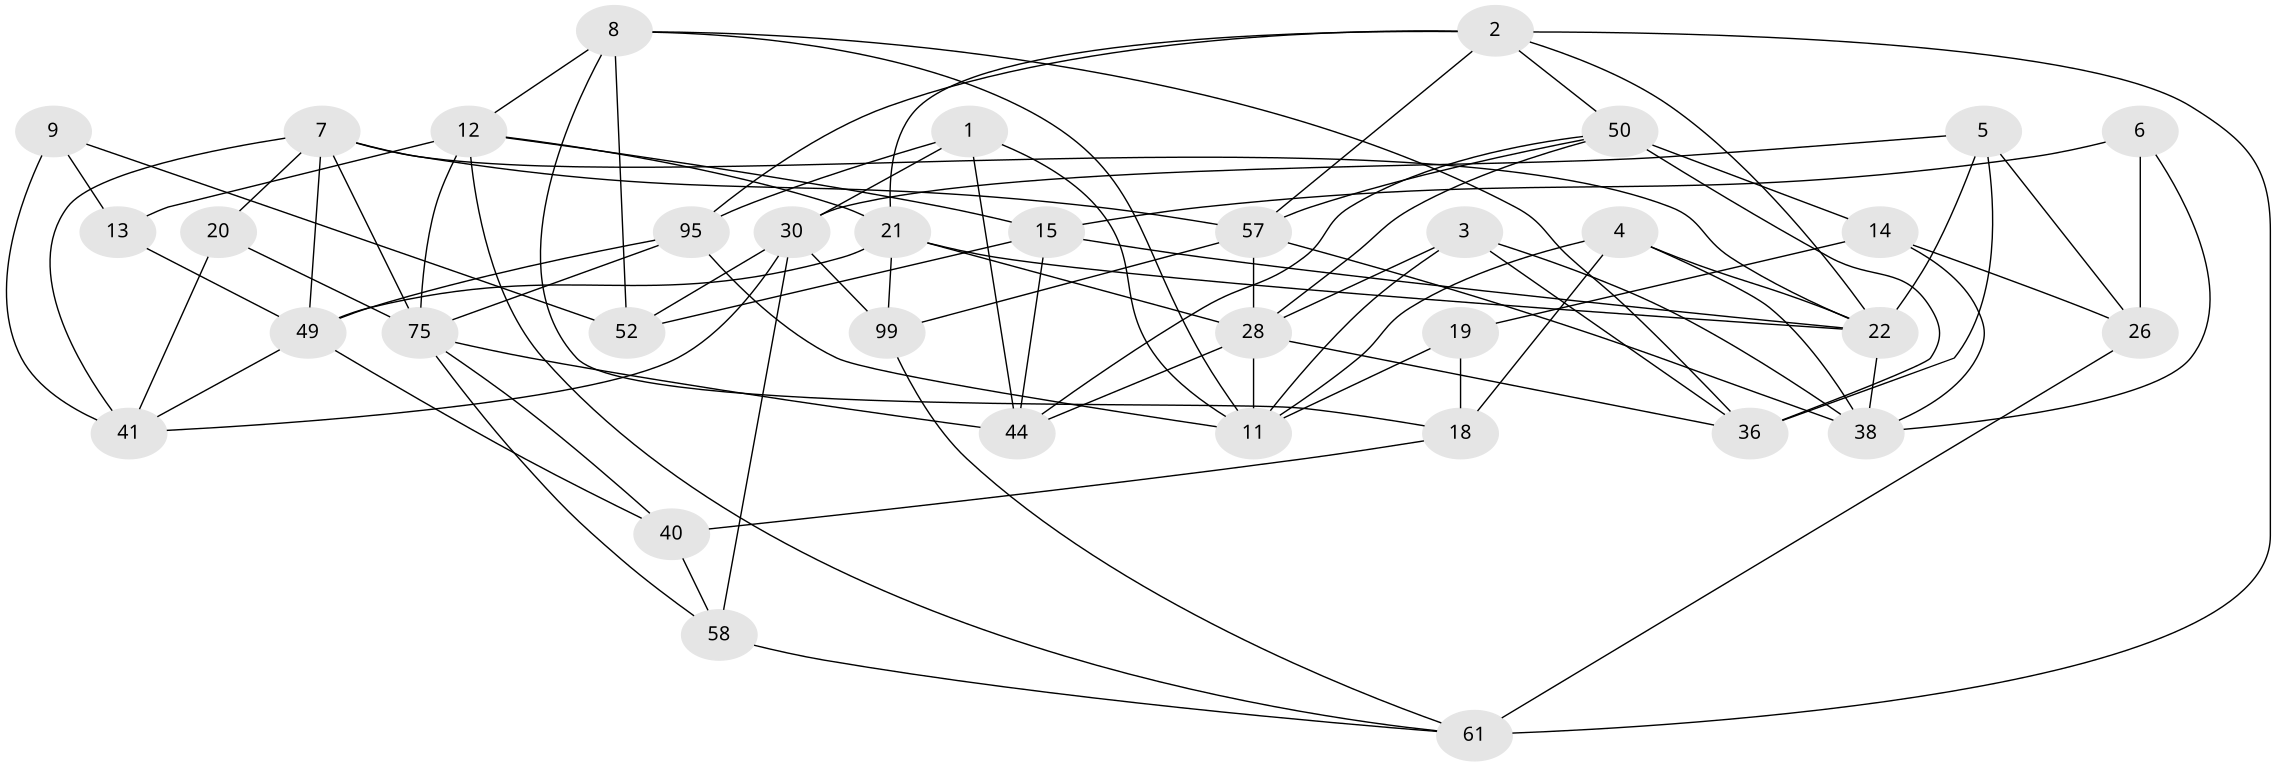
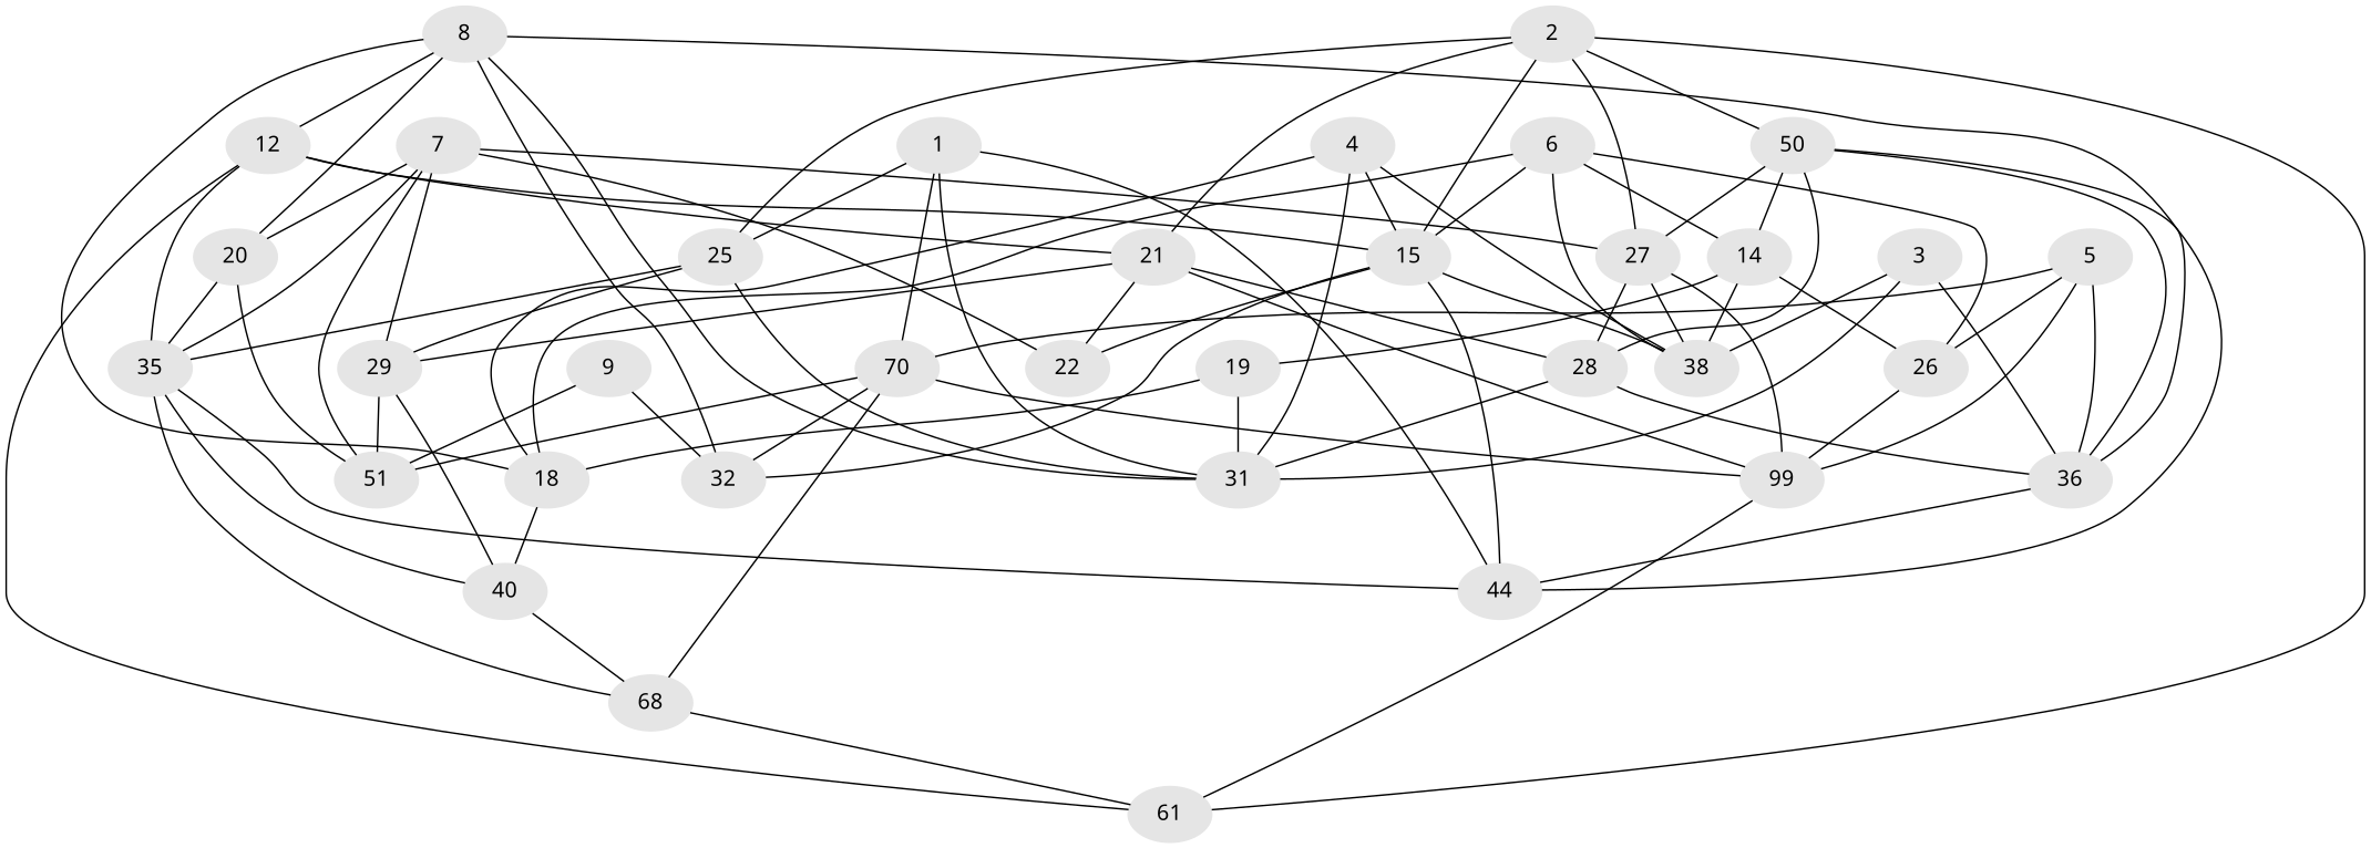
  graph {
    fontname="Noto Sans"
    node [color=gray90 fontname="Noto Sans" style=filled]
    edge [fontname="Noto Sans"]
-   25 [super="+33" label=95]
-   31 [super="+34" label=11]
-   29 [super="+37" label=49]
-   35 [super="+42" label=75]
+   25 [super="+33"]
+   31 [super="+34"]
+   29 [super="+37"]
+   35 [super="+42"]
    1
-   30 [super="+48"]
+   30 [super="+48" label=70]
    44 [super="+53"]
-   51 [super="+55" label=41]
-   32 [label=52]
+   51 [super="+55"]
+   32
    n10 [label=99]
-   58
+   58 [label=68]
    2 [super="+43"]
    n13 [label=50 super="+64"]
    15 [super="+50"]
    21 [super="+60"]
-   27 [super="+52" label=57]
+   27 [super="+52"]
    61 [super="+63"]
    28 [super="+41"]
    36 [super="+54"]
    14 [super="+62"]
    22 [super="+56"]
    38 [super="+45"]
    3 [super="+11"]
    5 [super="+24"]
    26 [super="+49"]
    18 [super="+47"]
    40
    4
    6 [super="+19"]
    n30 [label=19]
    7 [super="+23"]
    20
-   13
    8 [super="+57"]
    12 [super="+46"]
    9 [super="+16"]
    25 -- 31
    25 -- 29
    25 -- 35
    29 -- 51
    29 -- 40
    35 -- 44
    35 -- 58
    35 -- 40
    1 -- 25
    1 -- 31
    1 -- 30
    1 -- 44
    30 -- 51
    30 -- 32
    30 -- n10
    30 -- 58
    n10 -- 61
    58 -- 61
    2 -- 25
    2 -- n13
-   2 -- 22
+   2 -- 15
    2 -- 21
    2 -- 27
    2 -- 61
    n13 -- 44
    n13 -- 27
    n13 -- 28
    n13 -- 36
    n13 -- 14
    15 -- 44
    15 -- 32
    15 -- 22
    21 -- 29
    21 -- n10
    21 -- 28
    21 -- 22
    27 -- n10
    27 -- 28
    27 -- 38
    28 -- 31
    28 -- 36
-   28 -- 44
+   36 -- 44
    14 -- 38
    14 -- 26
    14 -- n30
-   22 -- 38
+   15 -- 38
    3 -- 31
-   3 -- 28
    3 -- 36
    3 -- 38
    5 -- 30
    5 -- 36
-   5 -- 22
+   5 -- n10
    5 -- 26
-   26 -- 61 [weight=2]
+   26 -- n10 [weight=2]
    18 -- 40
    40 -- 58
    4 -- 31
-   4 -- 22
+   4 -- 15
    4 -- 38
    4 -- 18
    6 -- 15
+   6 -- 14 [weight=2]
    6 -- 38
    6 -- 26
+   6 -- 18
    n30 -- 31
    n30 -- 18 [weight=2]
    7 -- 29
    7 -- 35
    7 -- 51
    7 -- 27
    7 -- 22
    7 -- 20
    20 -- 35
    20 -- 51
-   13 -- 29
    8 -- 31
    8 -- 32
    8 -- 36
    8 -- 18
+   8 -- 20
    8 -- 12
    12 -- 35
    12 -- 15
    12 -- 21
    12 -- 61
-   12 -- 13
    9 -- 51 [weight=2]
    9 -- 32
-   9 -- 13
  }
